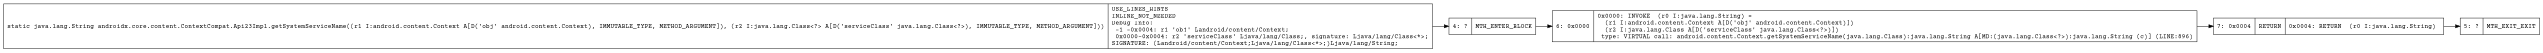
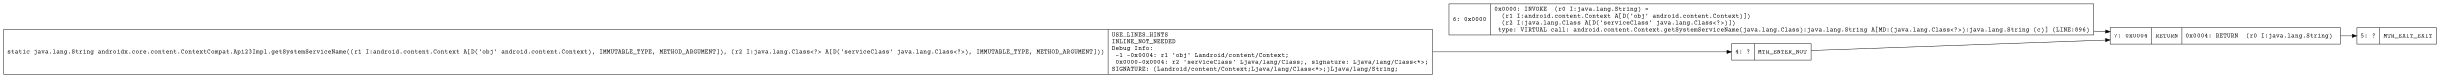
  digraph {
    fontname="Courier Prime"
    rankdir=LR
    node [fontname="Courier Prime" shape=record]
    edge [fontname="Courier Prime"]
-   n1 [label="{4\:\ ?|MTH_ENTER_BLOCK\l}"]
+   n1 [label="{4\:\ ?|MTH_ENTER_NOT\l}"]
    n2 [label="{6\:\ 0x0000|0x0000: INVOKE  (r0 I:java.lang.String) = \l  (r1 I:android.content.Context A[D('obj' android.content.Context)])\l  (r2 I:java.lang.Class A[D('serviceClass' java.lang.Class\<?\>)])\l type: VIRTUAL call: android.content.Context.getSystemServiceName(java.lang.Class):java.lang.String A[MD:(java.lang.Class\<?\>):java.lang.String (c)] (LINE:896)\l}"]
    n3 [label="{7\:\ 0x0004|RETURN\l|0x0004: RETURN  (r0 I:java.lang.String) \l}"]
    n4 [label="{5\:\ ?|MTH_EXIT_EXIT\l}"]
    n5 [label="{static java.lang.String androidx.core.content.ContextCompat.Api23Impl.getSystemServiceName((r1 I:android.content.Context A[D('obj' android.content.Context), IMMUTABLE_TYPE, METHOD_ARGUMENT]), (r2 I:java.lang.Class\<?\> A[D('serviceClass' java.lang.Class\<?\>), IMMUTABLE_TYPE, METHOD_ARGUMENT]))  | USE_LINES_HINTS\lINLINE_NOT_NEEDED\lDebug Info:\l  \-1 \-0x0004: r1 'obj' Landroid\/content\/Context;\l  0x0000\-0x0004: r2 'serviceClass' Ljava\/lang\/Class;, signature: Ljava\/lang\/Class\<*\>;\lSIGNATURE: (Landroid\/content\/Context;Ljava\/lang\/Class\<*\>;)Ljava\/lang\/String;\l}"]
-   n1 -> n2
+   n1 -> n3
    n2 -> n3
    n3 -> n4
    n5 -> n1
  }
